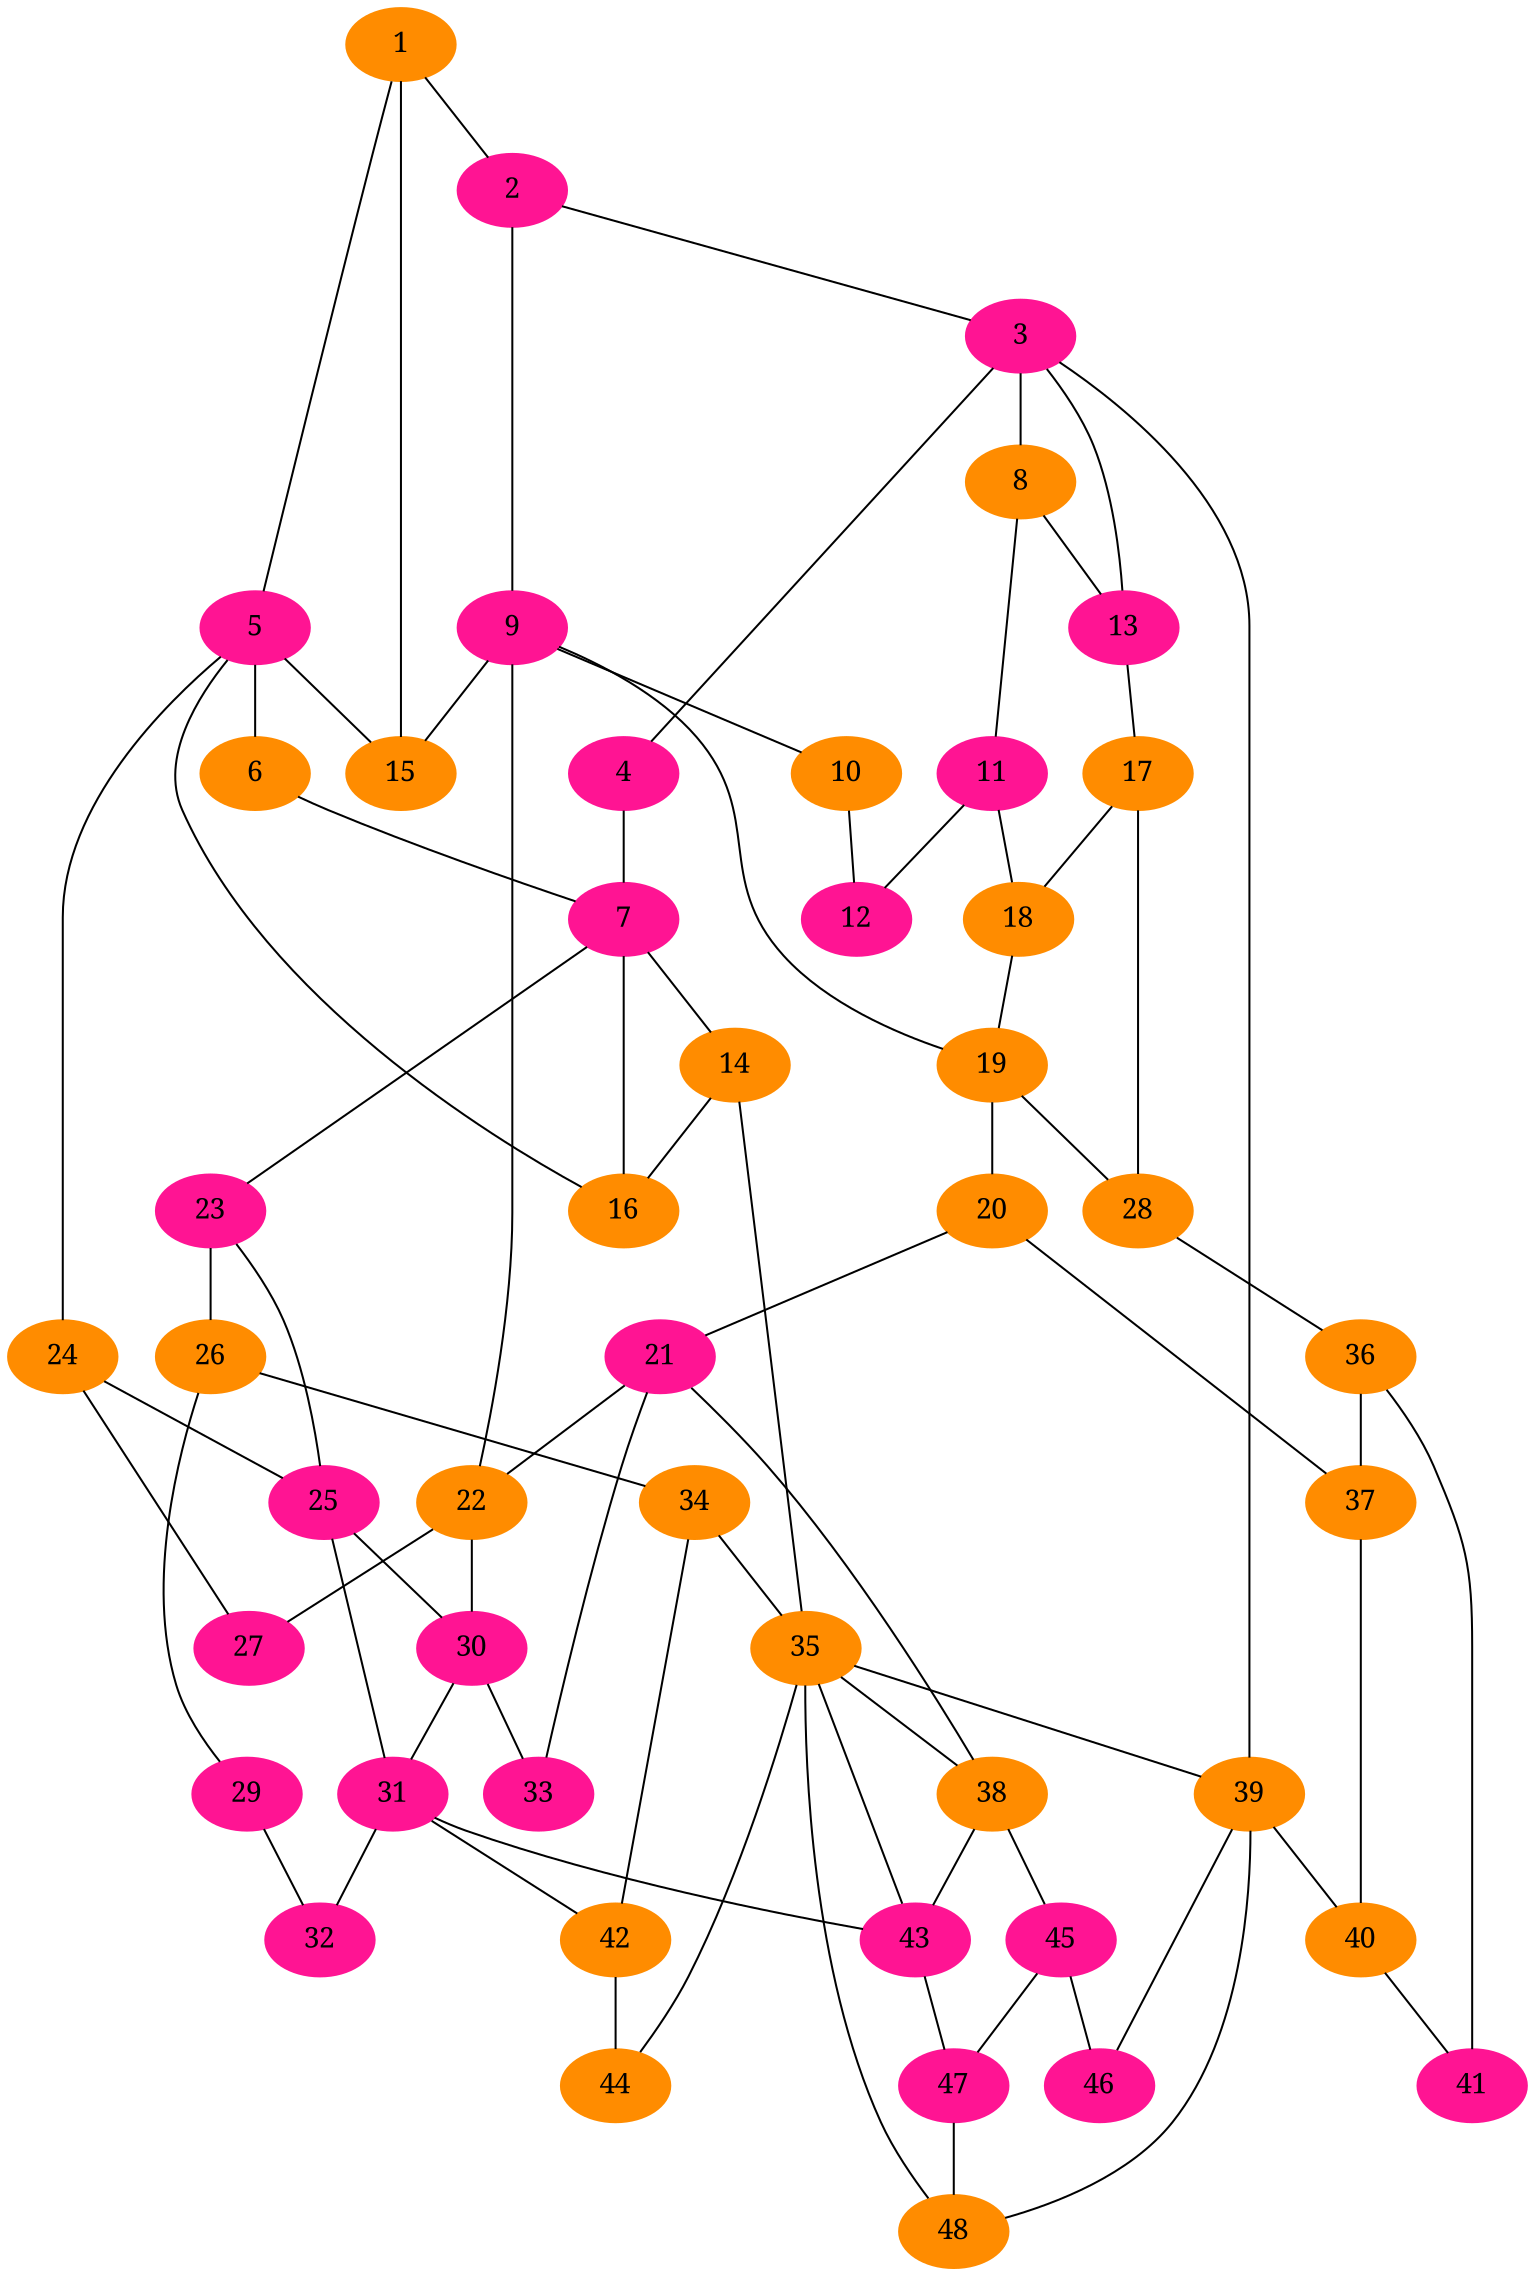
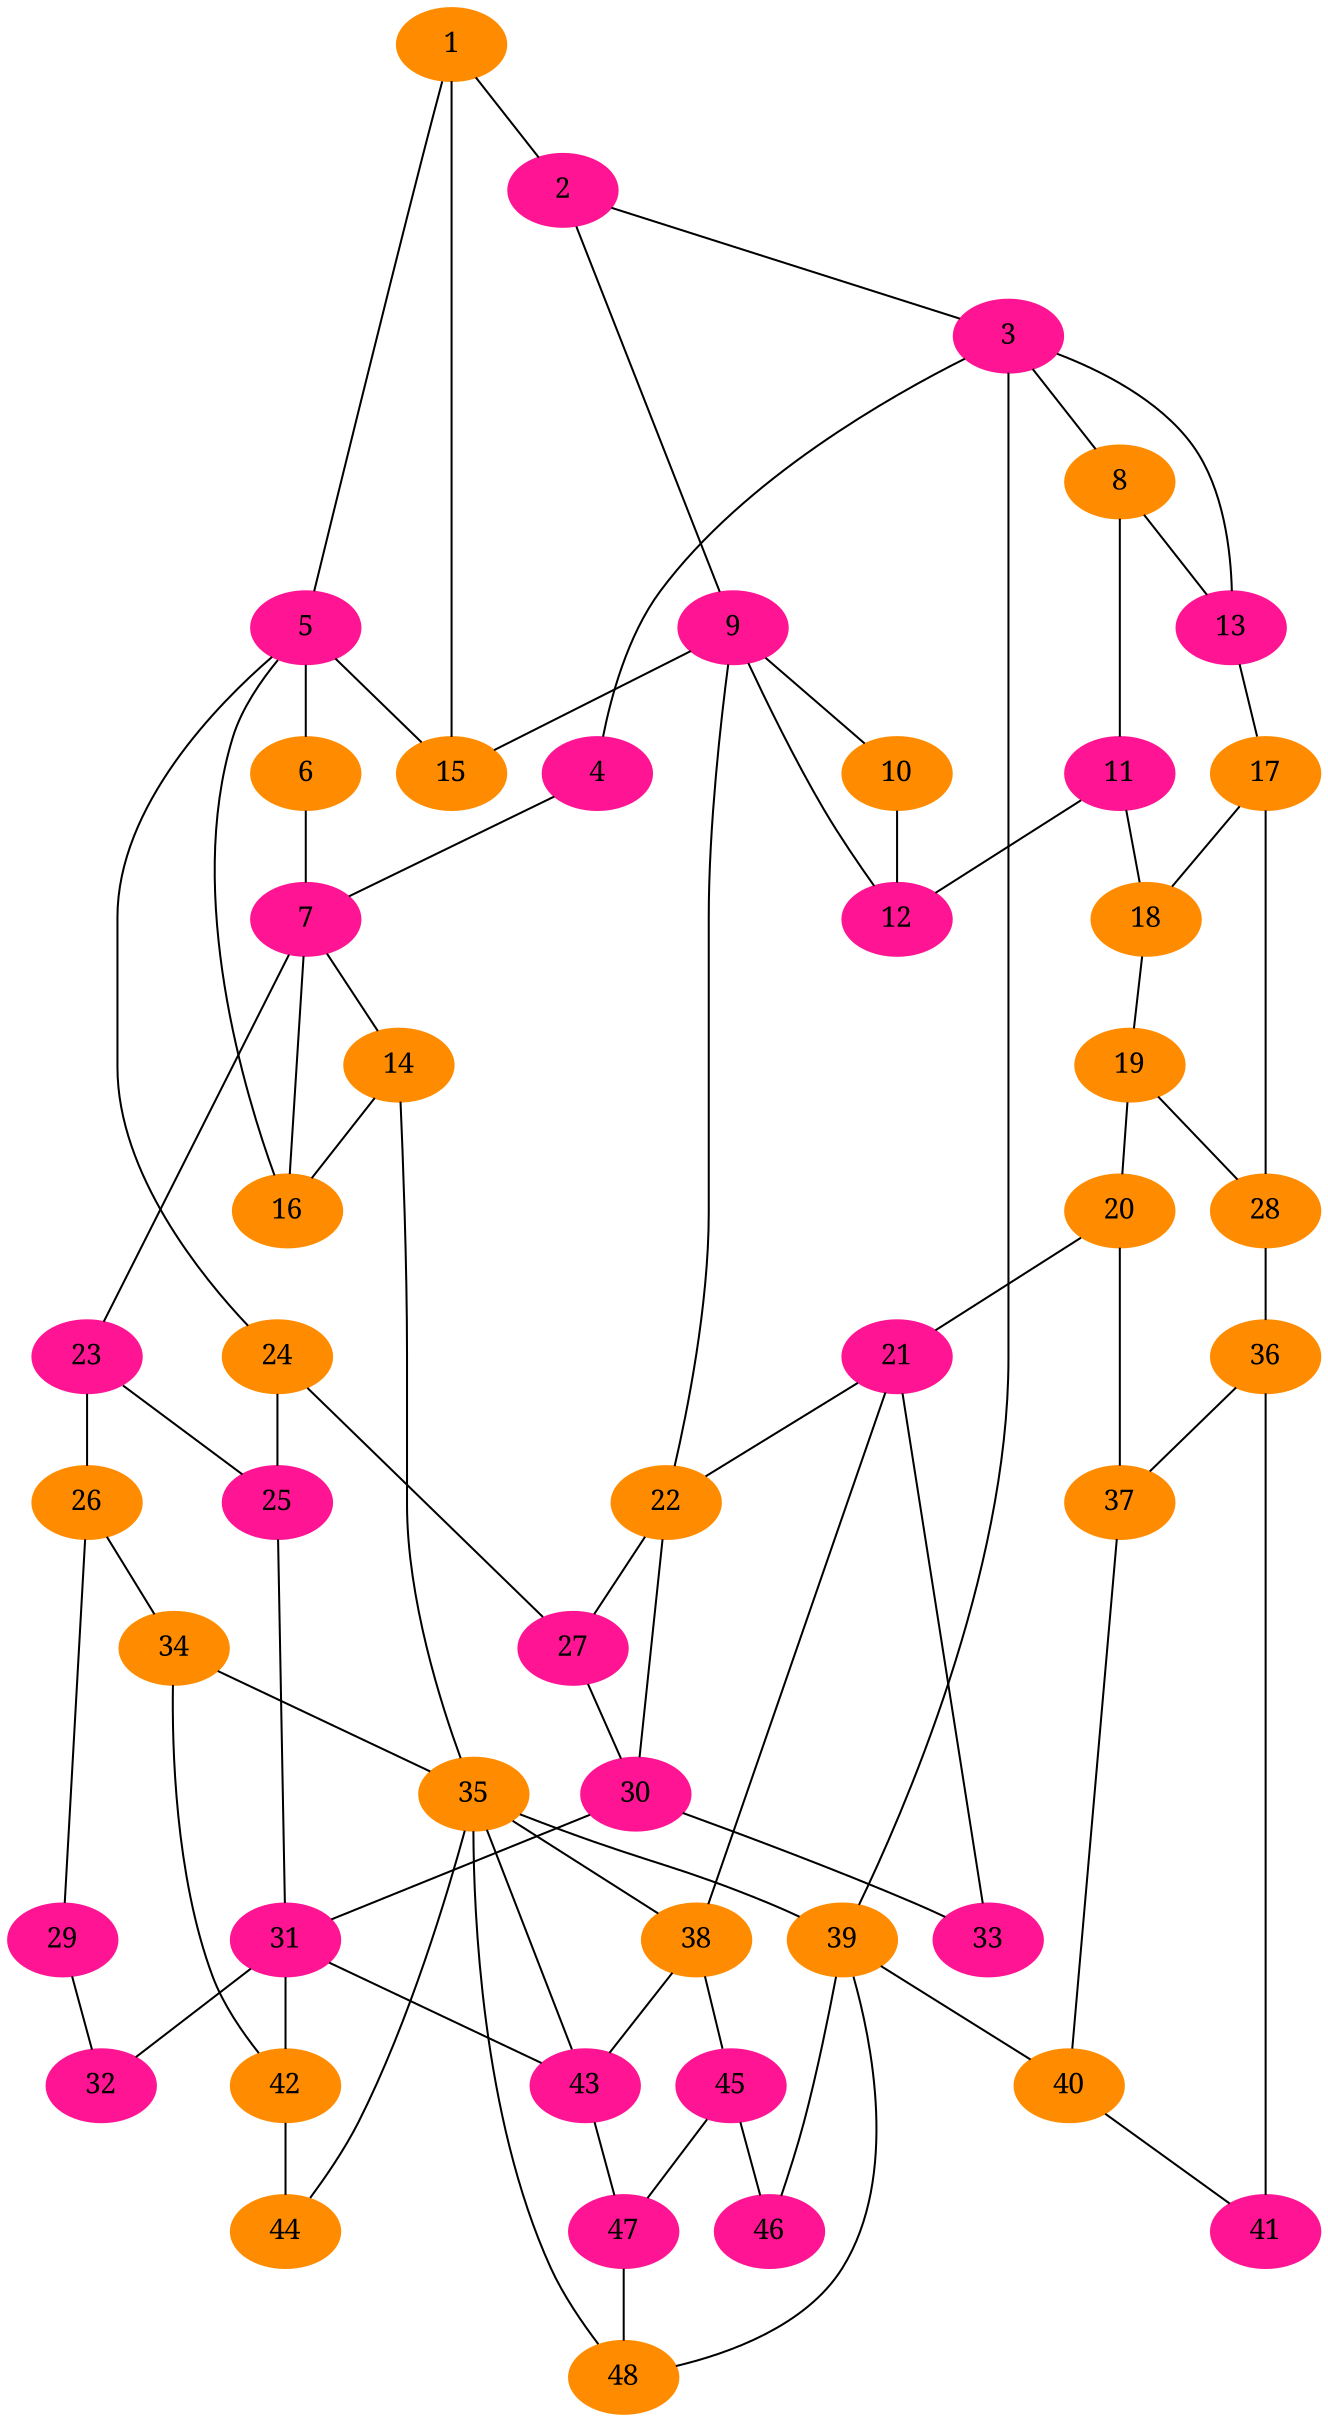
  graph {
    fontname="Noto Serif"
    node [color=darkorange fontname="Noto Serif" style=filled]
    edge [fontname="Noto Serif" weight=1.0]
    2 [color=deeppink]
    1
    5 [color=deeppink]
    15
    3 [color=deeppink]
    9 [color=deeppink]
    6
    16
    24
    4 [color=deeppink]
    8
    13 [color=deeppink]
    39
    10
    12 [color=deeppink]
    22
    7 [color=deeppink]
    11 [color=deeppink]
    17
    14
    35
    48
    40
    46 [color=deeppink]
    23 [color=deeppink]
    27 [color=deeppink]
    25 [color=deeppink]
    18
    30 [color=deeppink]
    19
    28
    38
    43 [color=deeppink]
    44
    26
    36
    20
    21 [color=deeppink]
    37
    33 [color=deeppink]
    45 [color=deeppink]
    31 [color=deeppink]
    29 [color=deeppink]
    34
    32 [color=deeppink]
    42
    41 [color=deeppink]
    47 [color=deeppink]
    2 -- 3
    2 -- 9
    1 -- 2
    1 -- 5
    1 -- 15 [weight=2.0]
    5 -- 15
    5 -- 6
    5 -- 16
    5 -- 24
    3 -- 4
    3 -- 8
    3 -- 13
    3 -- 39
    9 -- 15
    9 -- 10
-   9 -- 19
+   9 -- 12
    9 -- 22 [weight=2.0]
    6 -- 7 [weight=2.0]
    24 -- 27
    24 -- 25
    4 -- 7 [weight=2.0]
    8 -- 13 [weight=3.0]
    8 -- 11
    13 -- 17 [weight=2.0]
    39 -- 48
    39 -- 40 [weight=2.0]
    39 -- 46
    10 -- 12
    22 -- 27 [weight=2.0]
    22 -- 30
    7 -- 16
    7 -- 14
    7 -- 23
    11 -- 12
    11 -- 18
    17 -- 18 [weight=2.0]
    17 -- 28 [weight=2.0]
    14 -- 16
    14 -- 35
    35 -- 39
    35 -- 48
    35 -- 38
    35 -- 43
    35 -- 44
    40 -- 41
    23 -- 25
    23 -- 26 [weight=2.0]
-   25 -- 30
+   27 -- 30
    25 -- 31
    18 -- 19
    30 -- 33 [weight=2.0]
    30 -- 31 [weight=2.0]
    19 -- 28
    19 -- 20 [weight=2.0]
    28 -- 36 [weight=3.0]
    38 -- 43
    38 -- 45 [weight=2.0]
    43 -- 47
    26 -- 29
    26 -- 34
    36 -- 37
    36 -- 41 [weight=2.0]
    20 -- 21 [weight=2.0]
    20 -- 37 [weight=2.0]
    21 -- 22
    21 -- 38
    21 -- 33 [weight=2.0]
    37 -- 40
    45 -- 46 [weight=2.0]
    45 -- 47 [weight=2.0]
    31 -- 43
    31 -- 32 [weight=2.0]
    31 -- 42
    29 -- 32 [weight=2.0]
    34 -- 35
    34 -- 42
    42 -- 44 [weight=2.0]
    47 -- 48 [weight=2.0]
  }
